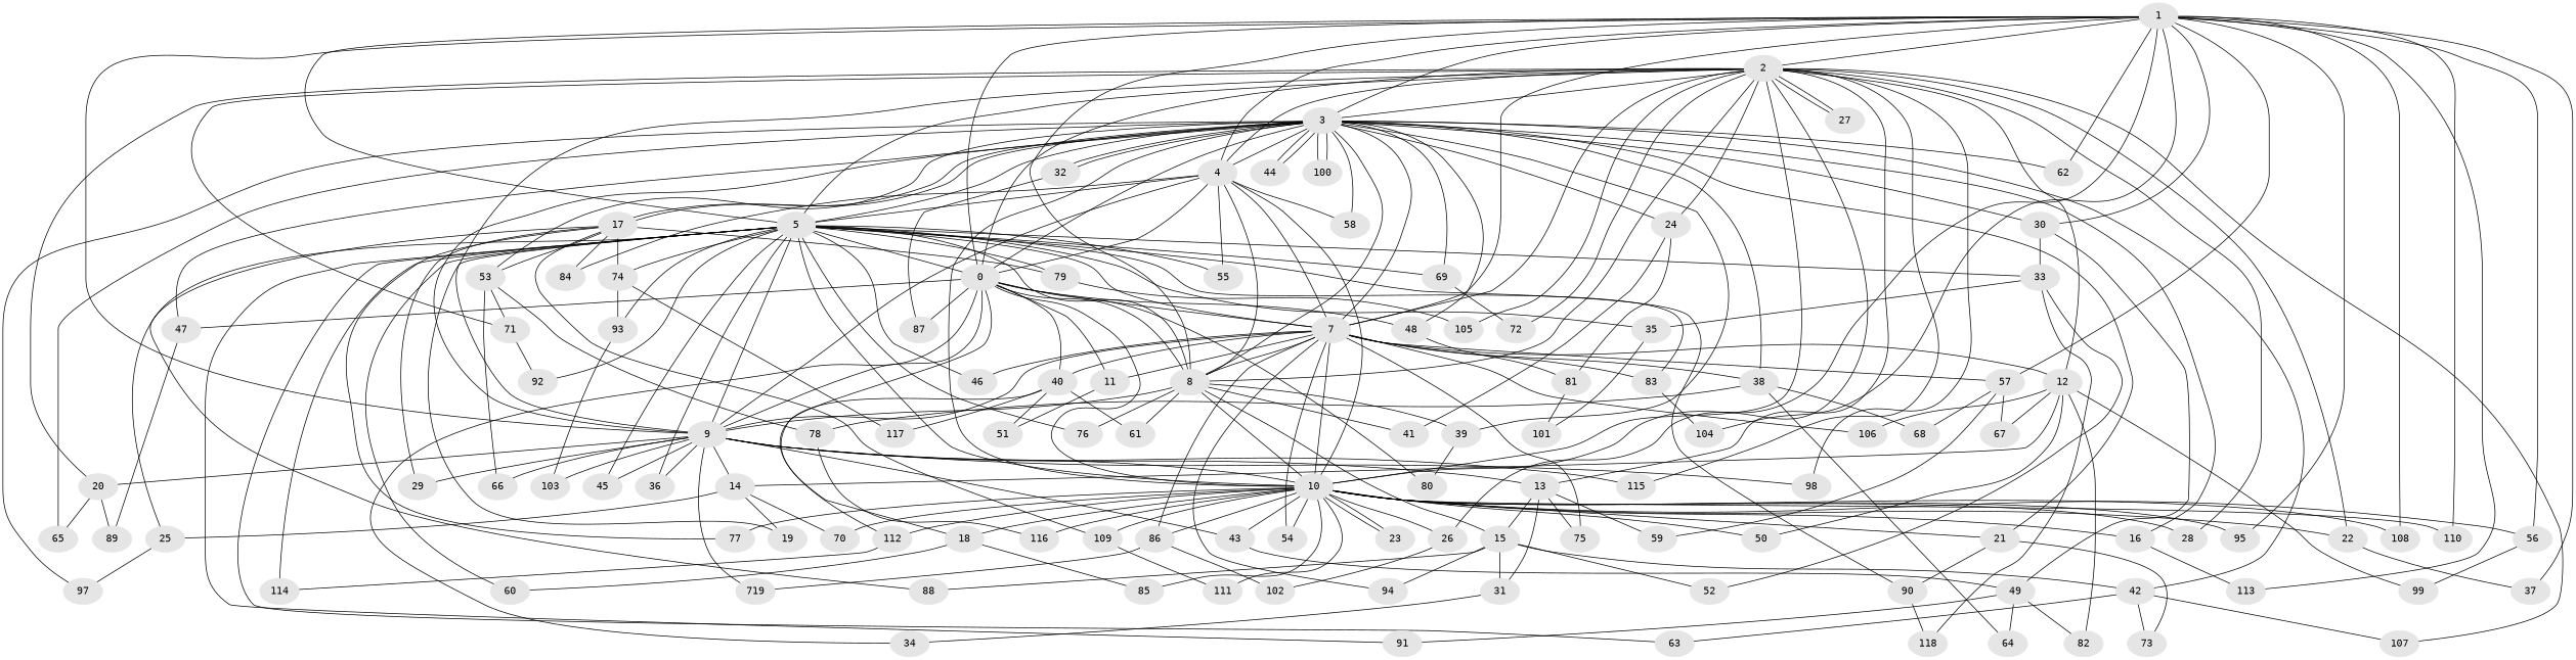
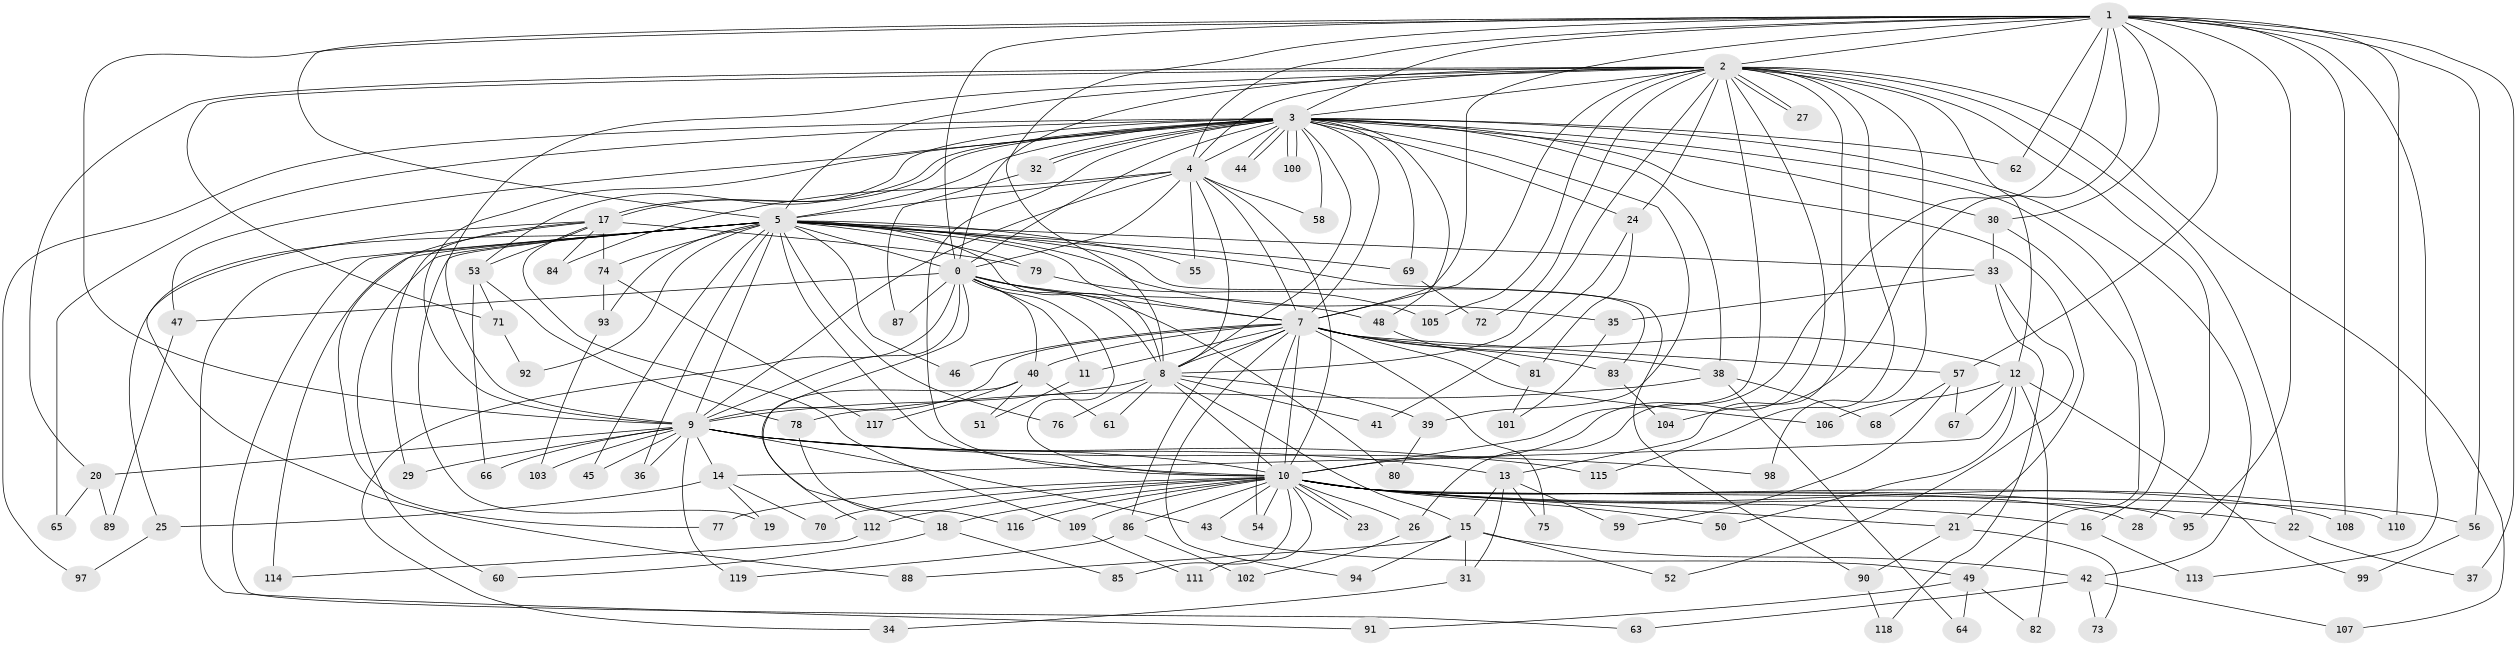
  graph {
    fontname="DejaVu Sans Mono"
    node [color=gray90 fontname="DejaVu Sans Mono" style=filled]
    edge [fontname="DejaVu Sans Mono"]
    1
    2
    3
    4
    5
    n6 [label=0]
    7
    8
    9
    10
    30
    37
    56
    57
    62
    95
    104
    108
    110
    113
    12
    13
    20
    22
    24
    26
    27
    28
    71
    72
    98
    105
    107
    115
    16
    17
    21
    32
    38
    39
    42
    44
    47
    48
    53
    58
    65
    69
    97
    100
    55
    84
    19
    25
    33
    35
    36
    45
    46
    60
    63
    74
    76
    79
    83
    90
    91
    92
    93
    114
    11
    18
    34
    40
    80
    87
    54
    75
    86
    94
    106
    15
    41
    61
    14
    29
    43
    66
    103
-   119 [label=719]
+   119
    23
    50
    70
    77
    85
    109
    111
    112
    116
    49
    99
    67
    59
    68
    82
    31
    89
    81
    102
    88
    73
    64
    78
    52
    118
    101
    117
    51
    1 -- 2
    1 -- 3
    1 -- 4
    1 -- 5
    1 -- n6
    1 -- 7
    1 -- 8
    1 -- 9
    1 -- 10
    1 -- 30
    1 -- 37
    1 -- 56
    1 -- 57
    1 -- 62
    1 -- 95
    1 -- 104
    1 -- 108
    1 -- 110
    1 -- 113
    2 -- 3
    2 -- 4
    2 -- 5
    2 -- n6
    2 -- 7
    2 -- 8
    2 -- 9
    2 -- 10
    2 -- 12
    2 -- 13
    2 -- 20
    2 -- 22
    2 -- 24
    2 -- 26
    2 -- 27
    2 -- 27
    2 -- 28
    2 -- 71
    2 -- 72
    2 -- 98
    2 -- 105
    2 -- 107
    2 -- 115
    3 -- 4
    3 -- 5
    3 -- n6
    3 -- 7
    3 -- 8
    3 -- 9
    3 -- 10
    3 -- 30
    3 -- 62
    3 -- 24
    3 -- 16
    3 -- 17
    3 -- 17
    3 -- 21
    3 -- 32
    3 -- 32
    3 -- 38
    3 -- 39
    3 -- 42
    3 -- 44
    3 -- 44
    3 -- 47
    3 -- 48
    3 -- 53
    3 -- 58
    3 -- 65
    3 -- 69
    3 -- 97
    3 -- 100
    3 -- 100
    4 -- 5
    4 -- n6
    4 -- 7
    4 -- 8
    4 -- 9
    4 -- 10
    4 -- 58
    4 -- 55
    4 -- 84
    5 -- n6
    5 -- 7
    5 -- 8
    5 -- 9
    5 -- 10
    5 -- 69
    5 -- 55
    5 -- 19
    5 -- 25
    5 -- 33
    5 -- 35
    5 -- 36
    5 -- 45
    5 -- 46
    5 -- 60
    5 -- 63
    5 -- 74
    5 -- 76
    5 -- 79
    5 -- 83
    5 -- 90
    5 -- 91
    5 -- 92
    5 -- 93
    5 -- 114
    n6 -- 7
    n6 -- 8
    n6 -- 9
    n6 -- 10
    n6 -- 47
    n6 -- 48
    n6 -- 11
    n6 -- 18
    n6 -- 34
    n6 -- 40
    n6 -- 80
    n6 -- 87
    7 -- 8
    7 -- 9
    7 -- 10
    7 -- 57
    7 -- 12
    7 -- 38
    7 -- 46
    7 -- 83
    7 -- 11
    7 -- 40
    7 -- 54
    7 -- 75
    7 -- 86
    7 -- 94
    7 -- 106
    8 -- 9
    8 -- 10
    8 -- 39
    8 -- 76
    8 -- 15
    8 -- 41
    8 -- 61
    9 -- 10
    9 -- 13
    9 -- 20
    9 -- 98
    9 -- 115
    9 -- 36
    9 -- 45
    9 -- 14
    9 -- 29
    9 -- 43
    9 -- 66
    9 -- 103
    9 -- 119
    10 -- 56
    10 -- 95
    10 -- 108
    10 -- 110
    10 -- 22
    10 -- 26
    10 -- 28
    10 -- 16
    10 -- 21
    10 -- 18
    10 -- 54
    10 -- 86
    10 -- 43
    10 -- 23
    10 -- 23
    10 -- 50
    10 -- 70
    10 -- 77
    10 -- 85
    10 -- 109
    10 -- 111
    10 -- 112
    10 -- 116
    30 -- 33
    30 -- 49
    56 -- 99
    57 -- 67
    57 -- 59
    57 -- 68
    12 -- 106
    12 -- 14
    12 -- 50
    12 -- 99
    12 -- 67
    12 -- 82
    13 -- 75
    13 -- 15
    13 -- 59
    13 -- 31
    20 -- 65
    20 -- 89
    22 -- 37
    24 -- 41
    24 -- 81
    26 -- 102
    71 -- 92
    16 -- 113
    17 -- 53
    17 -- 84
    17 -- 74
    17 -- 79
    17 -- 29
    17 -- 77
    17 -- 109
    17 -- 88
    21 -- 90
    21 -- 73
    32 -- 87
    38 -- 68
    38 -- 64
    38 -- 78
    39 -- 80
    42 -- 107
    42 -- 63
    42 -- 73
    47 -- 89
    48 -- 81
    53 -- 71
    53 -- 66
    53 -- 78
    69 -- 72
    25 -- 97
    33 -- 35
    33 -- 52
    33 -- 118
    35 -- 101
    74 -- 93
    74 -- 117
    79 -- 105
    83 -- 104
    90 -- 118
    93 -- 103
    11 -- 51
    18 -- 60
    18 -- 85
    40 -- 61
    40 -- 112
    40 -- 117
    40 -- 51
    86 -- 119
    86 -- 102
    15 -- 42
    15 -- 94
    15 -- 31
    15 -- 88
    15 -- 52
    14 -- 19
    14 -- 25
    14 -- 70
    43 -- 49
    109 -- 111
    112 -- 114
    49 -- 91
    49 -- 82
    49 -- 64
    31 -- 34
    81 -- 101
    78 -- 116
  }
